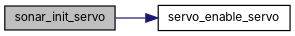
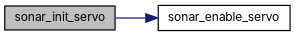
  digraph {
    rankdir=LR
    fontname=Inter
    node [color=black fontname=Inter fontsize=10 shape=record style=filled]
    n1 [fillcolor=grey75 fontcolor=black height=0.2 label=sonar_init_servo width=0.4]
-   n2 [fillcolor=white height=0.2 label=servo_enable_servo width=0.4]
+   n2 [fillcolor=white height=0.2 label=sonar_enable_servo width=0.4]
    n1 -> n2 [color=midnightblue fontname=Inter fontsize=10 labelfontname=Helvetica labelfontsize=10 style=solid]
  }
